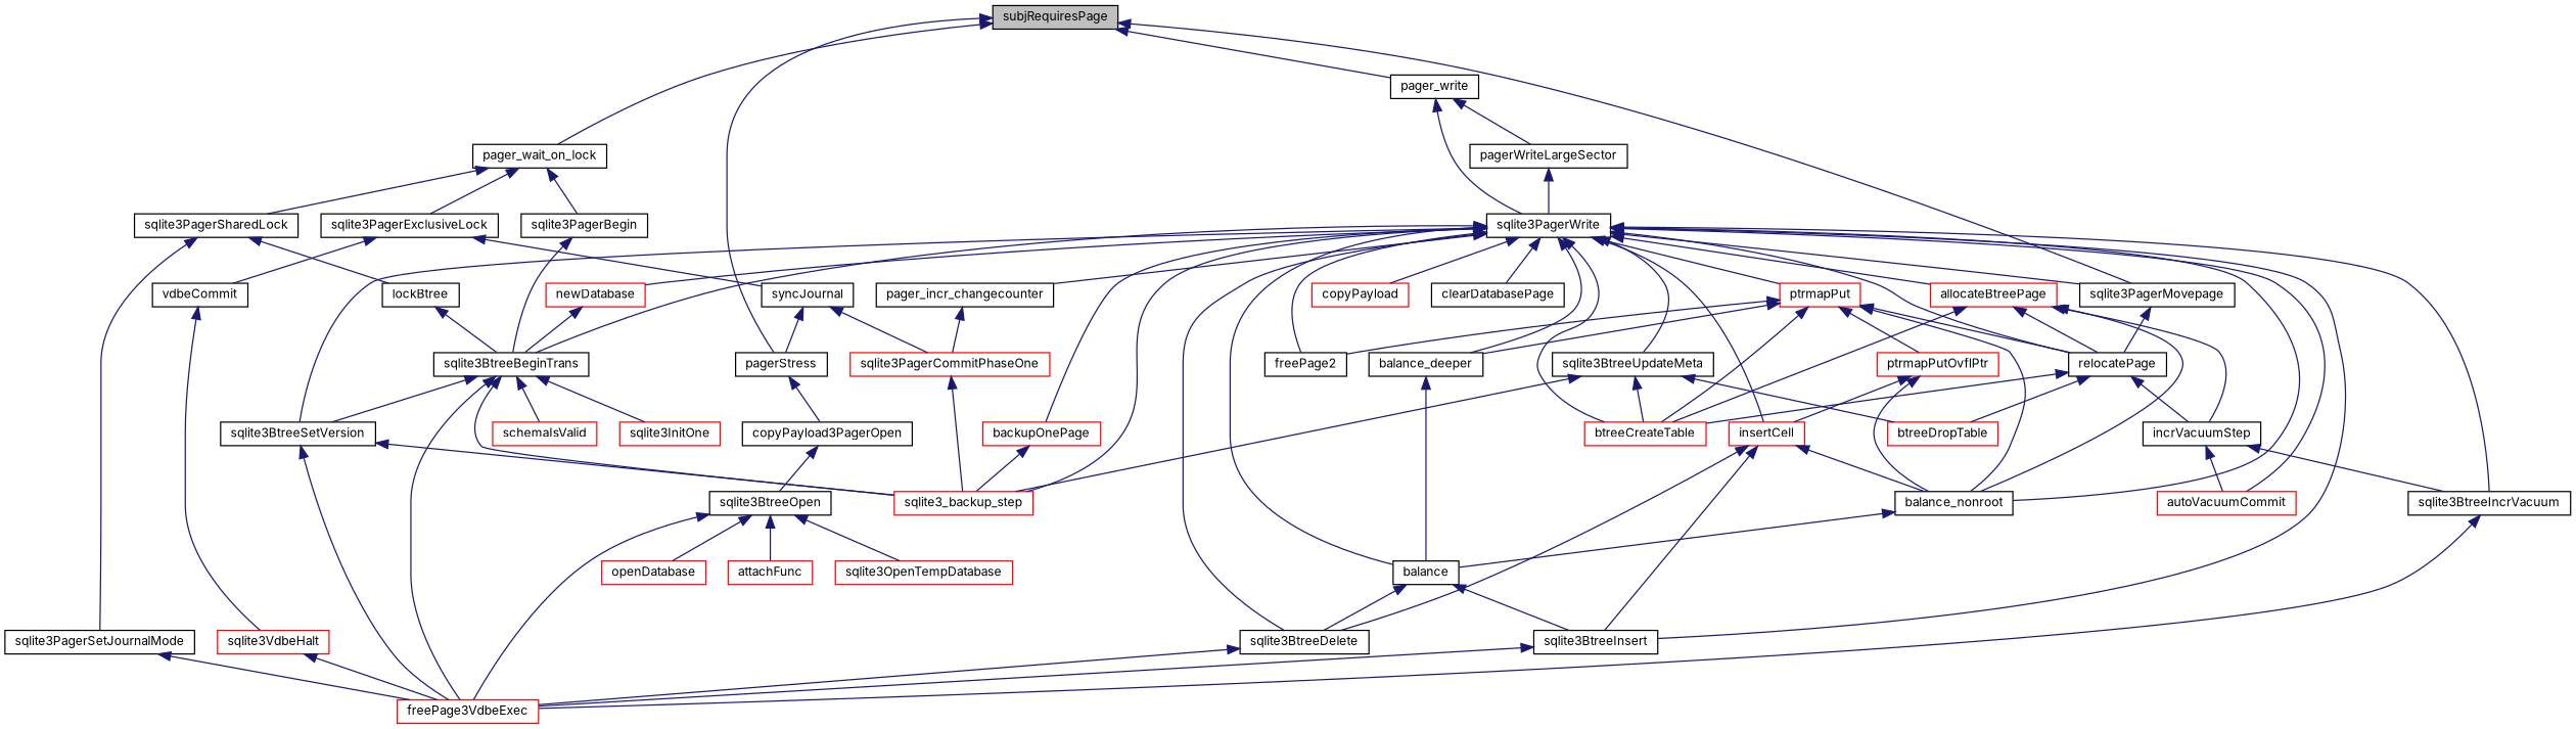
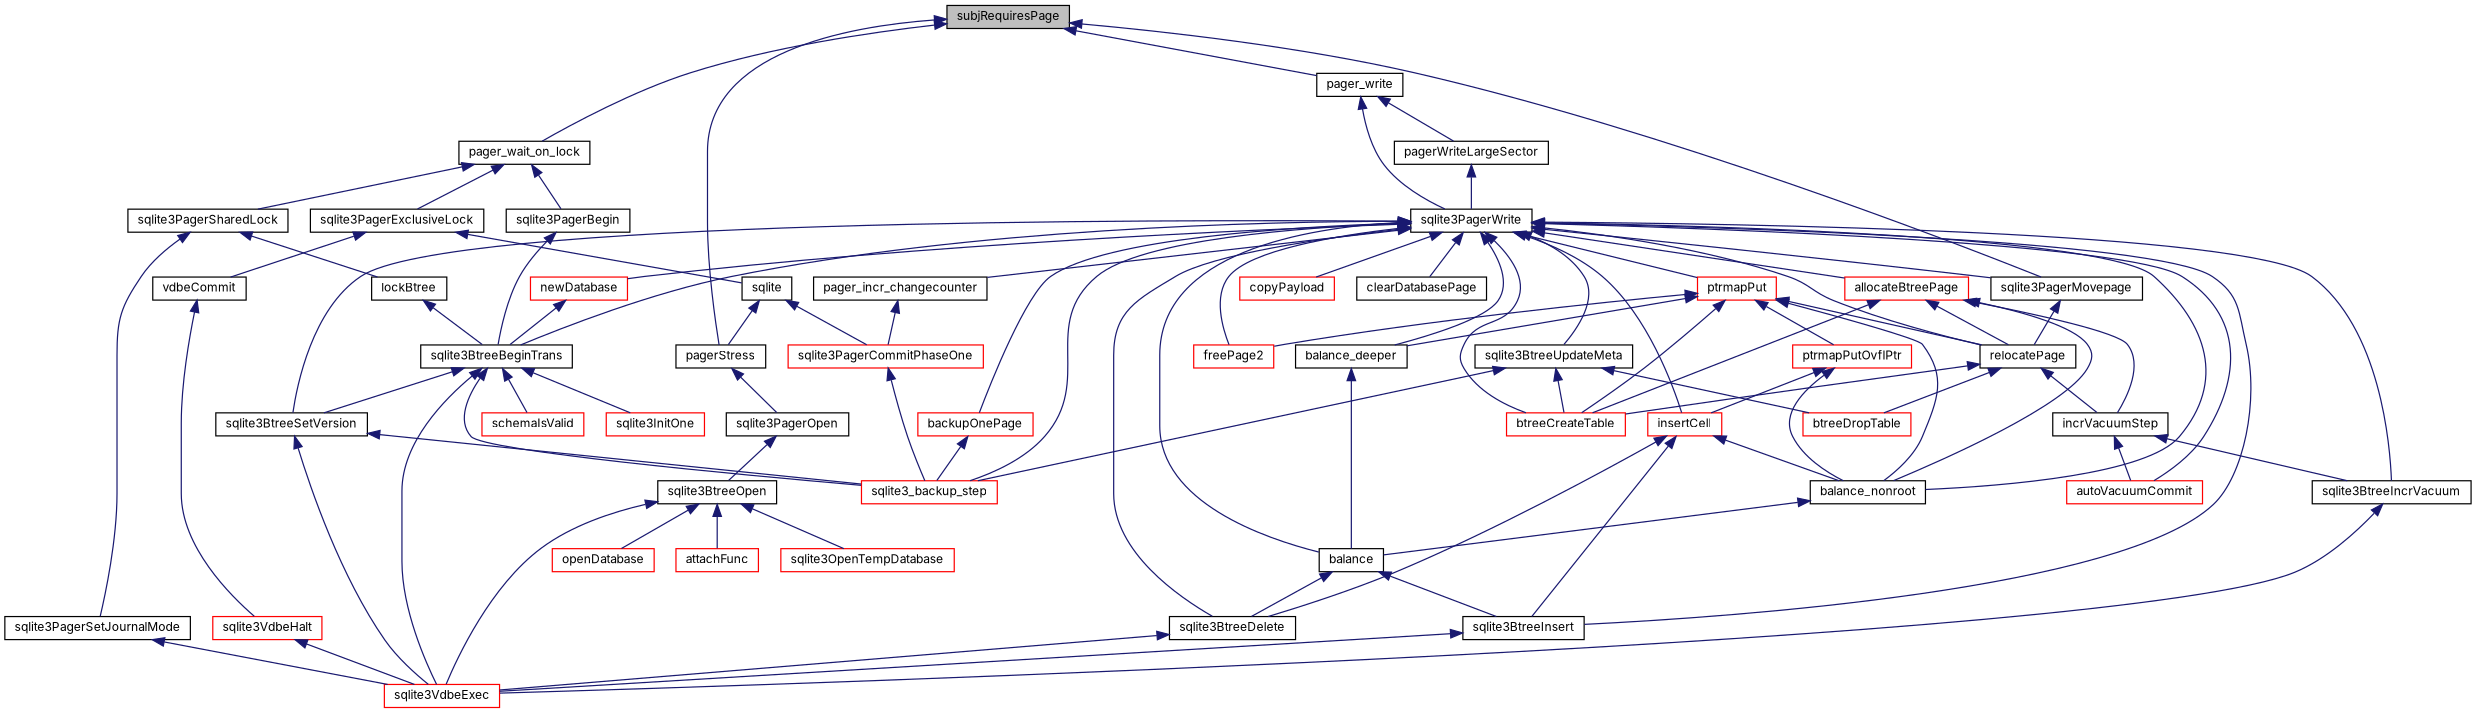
  digraph {
    fontname=Inter
    rankdir=TB
    node [color=black fillcolor=white fontname=Inter fontsize=10 shape=record style=filled]
    edge [color=midnightblue dir=back fontname=Inter fontsize=10 labelfontname=FreeSans labelfontsize=10 style=solid]
    n1 [fillcolor=grey75 fontcolor=black height=0.2 label=subjRequiresPage width=0.4]
    n2 [height=0.2 label=pager_wait_on_lock width=0.4]
    n3 [height=0.2 label=pagerStress width=0.4]
    n4 [height=0.2 label=pager_write width=0.4]
    n5 [height=0.2 label=sqlite3PagerMovepage width=0.4]
    n6 [height=0.2 label=sqlite3PagerSharedLock width=0.4]
    n7 [height=0.2 label=sqlite3PagerBegin width=0.4]
    n8 [height=0.2 label=sqlite3PagerExclusiveLock width=0.4]
-   n9 [height=0.2 label=copyPayload3PagerOpen width=0.4]
+   n9 [height=0.2 label=sqlite3PagerOpen width=0.4]
    n10 [height=0.2 label=pagerWriteLargeSector width=0.4]
    n11 [height=0.2 label=sqlite3PagerWrite width=0.4]
    n12 [height=0.2 label=relocatePage width=0.4]
    n13 [height=0.2 label=sqlite3PagerSetJournalMode width=0.4]
    n14 [height=0.2 label=lockBtree width=0.4]
    n15 [height=0.2 label=sqlite3BtreeBeginTrans width=0.4]
-   n16 [height=0.2 label=syncJournal width=0.4]
+   n16 [height=0.2 label=sqlite width=0.4]
    n17 [height=0.2 label=vdbeCommit width=0.4]
-   n18 [color=red height=0.2 label=freePage3VdbeExec width=0.4]
+   n18 [color=red height=0.2 label=sqlite3VdbeExec width=0.4]
    n19 [height=0.2 label=sqlite3BtreeSetVersion width=0.4]
    n20 [color=red height=0.2 label=sqlite3_backup_step width=0.4]
    n21 [color=red height=0.2 label=sqlite3InitOne width=0.4]
    n22 [color=red height=0.2 label=schemaIsValid width=0.4]
    n23 [color=red height=0.2 label=sqlite3PagerCommitPhaseOne width=0.4]
    n24 [color=red height=0.2 label=sqlite3VdbeHalt width=0.4]
    n25 [height=0.2 label=sqlite3BtreeOpen width=0.4]
    n26 [color=red height=0.2 label=attachFunc width=0.4]
    n27 [color=red height=0.2 label=sqlite3OpenTempDatabase width=0.4]
    n28 [color=red height=0.2 label=openDatabase width=0.4]
    n29 [height=0.2 label=pager_incr_changecounter width=0.4]
    n30 [height=0.2 label=sqlite3BtreeIncrVacuum width=0.4]
    n31 [color=red height=0.2 label=autoVacuumCommit width=0.4]
    n32 [color=red height=0.2 label=btreeCreateTable width=0.4]
    n33 [color=red height=0.2 label=ptrmapPut width=0.4]
    n34 [color=red height=0.2 label=insertCell width=0.4]
    n35 [height=0.2 label=balance_nonroot width=0.4]
    n36 [height=0.2 label=balance width=0.4]
    n37 [height=0.2 label=sqlite3BtreeInsert width=0.4]
    n38 [height=0.2 label=sqlite3BtreeDelete width=0.4]
-   n39 [height=0.2 label=freePage2 width=0.4]
+   n39 [color=red height=0.2 label=freePage2 width=0.4]
    n40 [height=0.2 label=balance_deeper width=0.4]
    n41 [color=red height=0.2 label=newDatabase width=0.4]
    n42 [color=red height=0.2 label=copyPayload width=0.4]
    n43 [color=red height=0.2 label=allocateBtreePage width=0.4]
    n44 [height=0.2 label=clearDatabasePage width=0.4]
    n45 [height=0.2 label=sqlite3BtreeUpdateMeta width=0.4]
    n46 [color=red height=0.2 label=backupOnePage width=0.4]
    n47 [height=0.2 label=incrVacuumStep width=0.4]
    n48 [color=red height=0.2 label=btreeDropTable width=0.4]
    n49 [color=red height=0.2 label=ptrmapPutOvflPtr width=0.4]
    n1 -> n2
    n1 -> n3
    n1 -> n4
    n1 -> n5
    n2 -> n6
    n2 -> n7
    n2 -> n8
    n3 -> n9
    n4 -> n10
    n4 -> n11
    n5 -> n12
    n6 -> n13
    n6 -> n14
    n7 -> n15
    n8 -> n16
    n8 -> n17
    n9 -> n25
    n10 -> n11
    n11 -> n5
    n11 -> n12
    n11 -> n15
    n11 -> n19
    n11 -> n20
    n11 -> n29
    n11 -> n30
    n11 -> n31
    n11 -> n32
    n11 -> n33
    n11 -> n34
    n11 -> n35
    n11 -> n36
    n11 -> n37
    n11 -> n38
    n11 -> n39
    n11 -> n40
    n11 -> n41
    n11 -> n42
    n11 -> n43
    n11 -> n44
    n11 -> n45
    n11 -> n46
    n12 -> n32
    n12 -> n47
    n12 -> n48
    n13 -> n18
    n14 -> n15
    n15 -> n18
    n15 -> n19
    n15 -> n20
    n15 -> n21
    n15 -> n22
    n16 -> n3
    n16 -> n23
    n17 -> n24
    n19 -> n18
    n19 -> n20
    n23 -> n20
    n24 -> n18
    n25 -> n18
    n25 -> n26
    n25 -> n27
    n25 -> n28
    n29 -> n23
    n30 -> n18
    n33 -> n12
    n33 -> n32
    n33 -> n35
    n33 -> n39
    n33 -> n40
    n33 -> n49
    n34 -> n35
    n34 -> n37
    n34 -> n38
    n35 -> n36
    n36 -> n37
    n36 -> n38
    n37 -> n18
    n38 -> n18
    n40 -> n36
    n41 -> n15
    n43 -> n12
    n43 -> n32
    n43 -> n35
    n43 -> n47
    n45 -> n20
    n45 -> n32
    n45 -> n48
    n46 -> n20
    n47 -> n30
    n47 -> n31
    n49 -> n34
    n49 -> n35
  }
